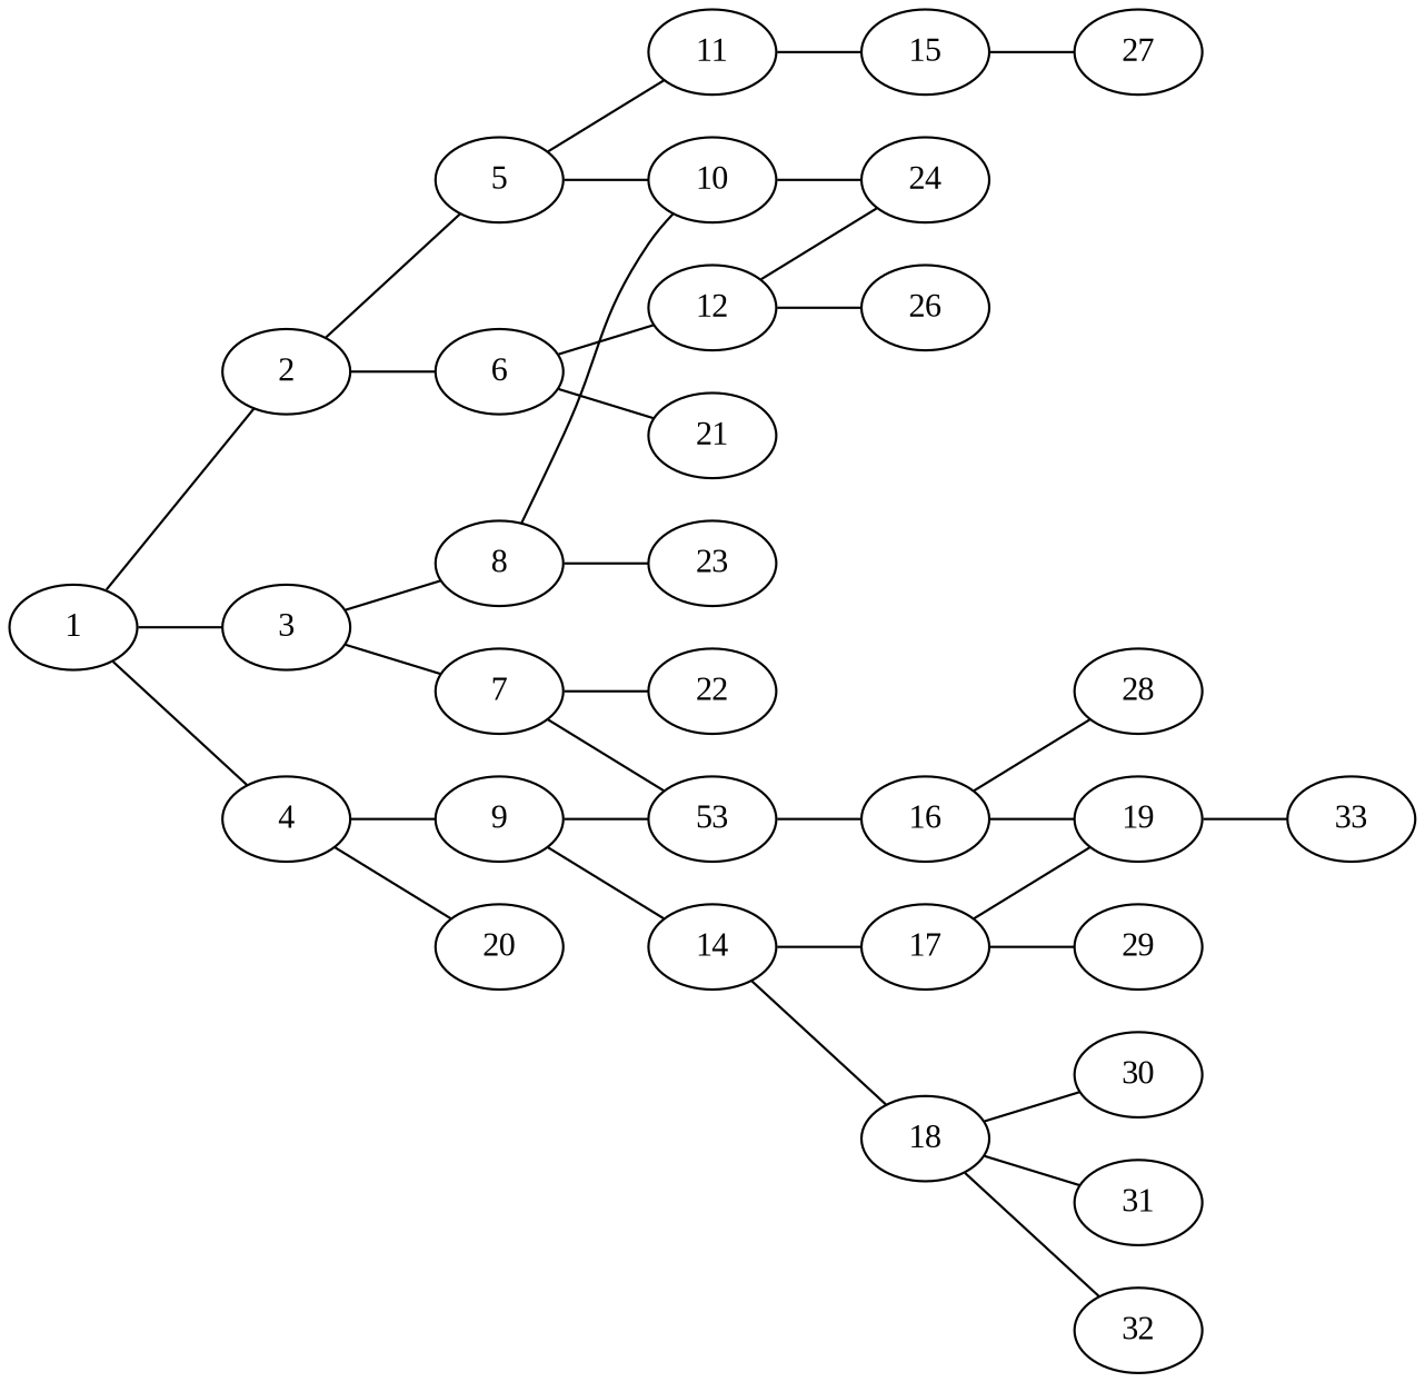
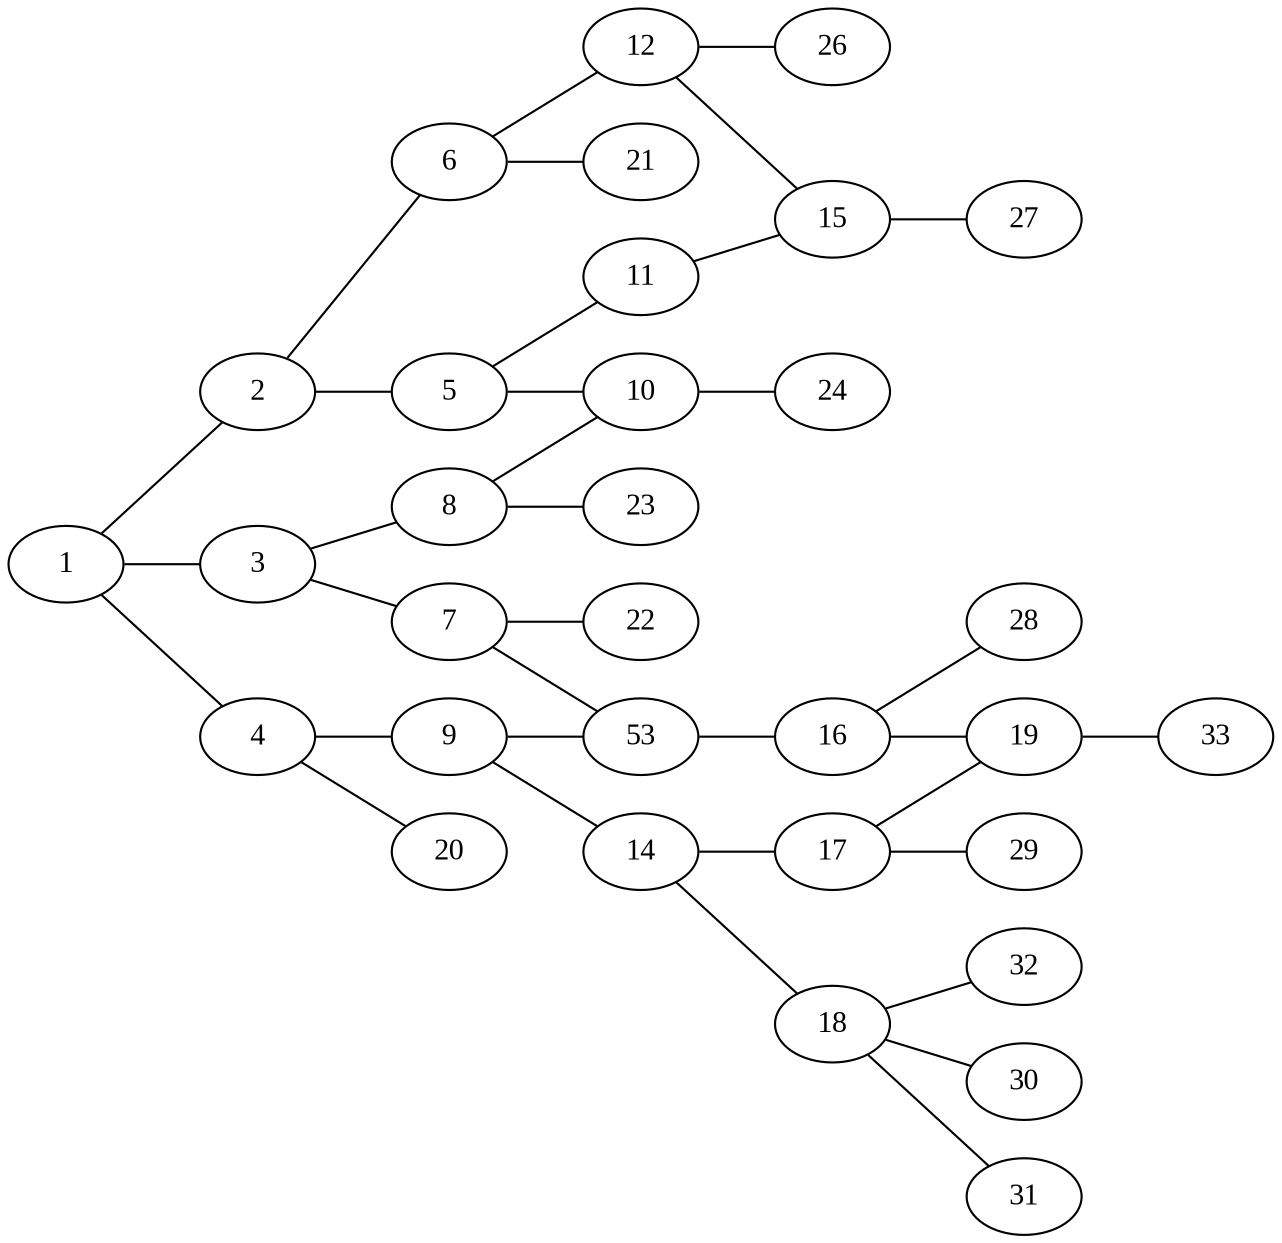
  graph {
    fontname="Liberation Serif"
    rankdir=LR
    node [chem=C fontname="Liberation Serif"]
    edge [fontname="Liberation Serif" valence=1]
    1
    2
    3
    4
    5
    6
    7
    8
    9
    20 [chem=H]
    10
    11
    12
    21 [chem=H]
    n15 [label=53]
    22 [chem=H]
    23 [chem=H]
    14
    24 [chem=H]
    15
    26 [chem=H]
    16
    17
    18
    27 [chem=H]
    19
    28 [chem=H]
    29 [chem=H]
    30 [chem=H]
    31 [chem=H]
    32 [chem=H]
    33 [chem=H]
    1 -- 2
    1 -- 3
    1 -- 4 [valence=2]
    2 -- 5 [valence=2]
    2 -- 6
    3 -- 7 [valence=2]
    3 -- 8
    4 -- 9
    4 -- 20
    5 -- 10
    5 -- 11
    6 -- 12 [valence=2]
    6 -- 21
    7 -- n15
    7 -- 22
    8 -- 10 [valence=2]
    8 -- 23
    9 -- n15 [valence=2]
    9 -- 14
    10 -- 24
    11 -- 15 [valence=2]
-   12 -- 24
+   12 -- 15
    12 -- 26
    n15 -- 16
    14 -- 17 [valence=2]
    14 -- 18
    15 -- 27
    16 -- 19 [valence=2]
    16 -- 28
    17 -- 19
    17 -- 29
    18 -- 30
    18 -- 31
    18 -- 32
    19 -- 33
  }
